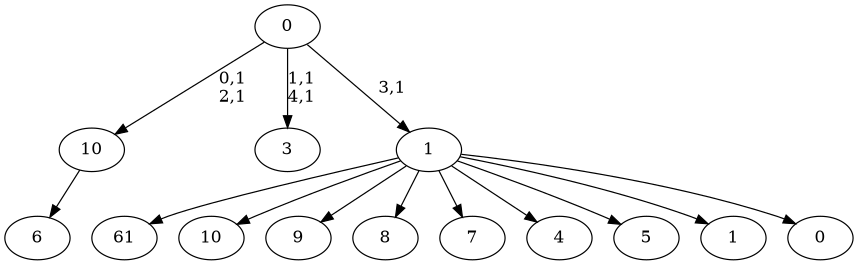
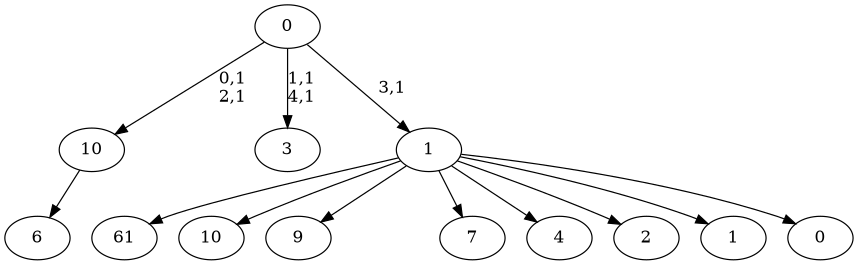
  digraph {
    n1 [label=61]
    n2 [label=10]
    n3 [label=9]
-   n4 [label=8]
    n5 [label=7]
    n6 [label=6]
    10
    n8 [label=4]
    n9 [label=3]
-   n10 [label=5]
+   n10 [label=2]
    n11 [label=1]
    n12 [label=0]
    1
    0
    10 -> n6
    1 -> n1
    1 -> n2
    1 -> n3
-   1 -> n4
    1 -> n5
    1 -> n8
    1 -> n10
    1 -> n11
    1 -> n12
    0 -> 10 [label="0,1\n2,1"]
    0 -> n9 [label="1,1\n4,1"]
    0 -> 1 [label="3,1"]
  }
